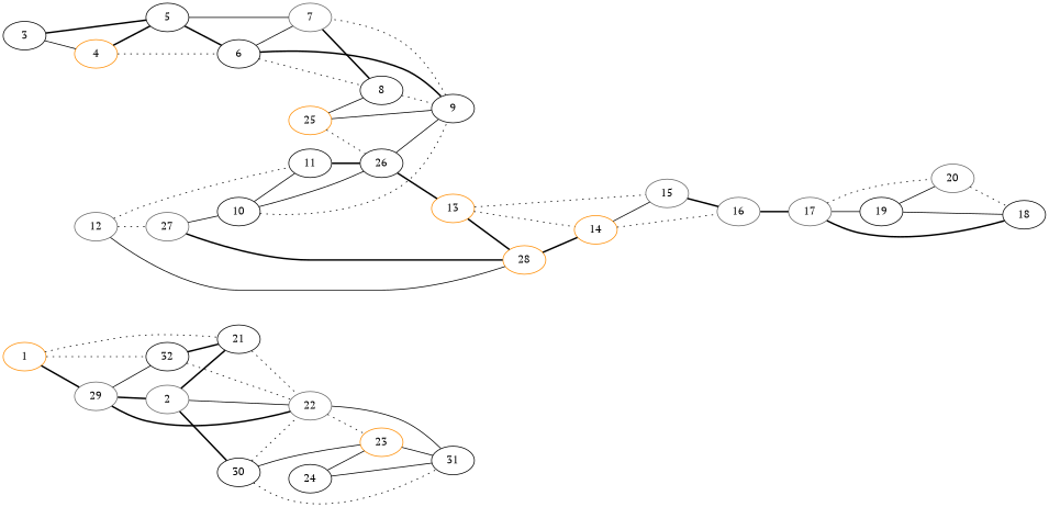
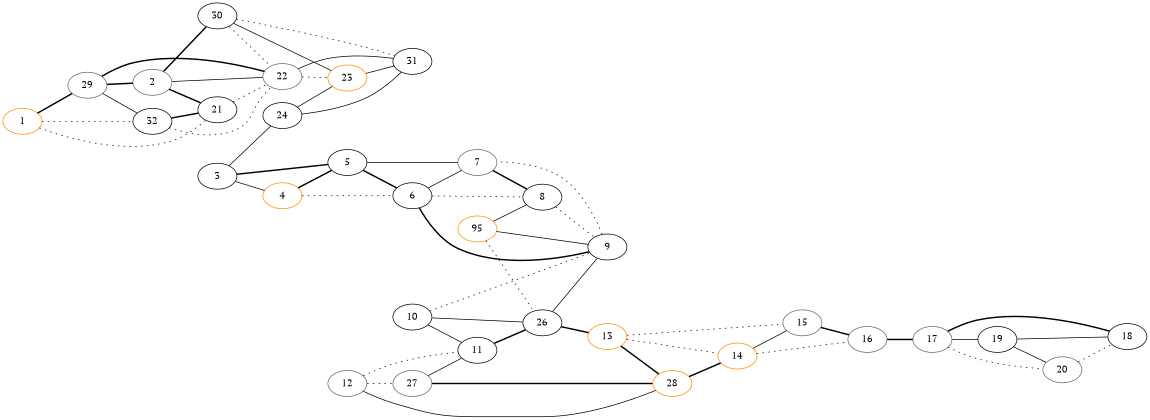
  graph {
    fontname="PT Serif"
    rankdir=LR
    node [aaLength=10 color=black fontname="PT Serif" sequence=GSGAFGEFEV type=0]
    edge [distance0=0.0 fontname="PT Serif" frequency=1 style=solid type0=2]
    1 [aaLength=12 color=darkorange sequence=DTHLLETHQHFN]
    21 [type=1]
    29 [color=gray40 type=1]
    32 [type=1]
    22 [aaLength=9 color=gray40 sequence=KTETLLRFS type=1]
    2 [aaLength=5 color=gray40 sequence=ALVFQ]
    23 [aaLength=8 color=darkorange sequence=GFALRFYT type=1]
    31 [aaLength=8 sequence=GFALRFYT type=1]
    30 [aaLength=9 sequence=KTETLLRFS type=1]
    3 [aaLength=3 sequence=DPM]
    5 [aaLength=11 sequence=DATMQWDFWTN]
    4 [color=darkorange sequence=KFTHFIRSQK]
    24 [aaLength=8 sequence=GNYDLVGN type=1]
    6 [aaLength=3 sequence=NPE]
    7 [color=gray40 sequence=SAHQVTYLMG]
    8 [aaLength=4 sequence=PRGL]
    9 [aaLength=5 sequence=TWREM]
    10 [aaLength=12 sequence=SNDEATKIAGEN]
    11 [aaLength=13 sequence=DFHRQDLFESIAK]
    26 [sequence=KHWVKYHFIS type=1]
    13 [aaLength=6 color=darkorange sequence=NHFAQI]
    12 [aaLength=6 color=gray40 sequence=EEGKTY]
    27 [color=gray40 sequence=KWDLYIQAIP type=1]
    28 [color=darkorange sequence=IKVGTLTLNR type=1]
    14 [aaLength=19 color=darkorange sequence=DRMLLGRAFAYHDAQLYRV]
    15 [aaLength=5 color=gray40 sequence=HVNQL]
    16 [aaLength=5 color=gray40 sequence=LPVNR]
    17 [aaLength=11 color=gray40 sequence=FGQAGTLVREV]
    19 [aaLength=16 sequence=RQDVQARAFEYWKNVD]
    18 [aaLength=17 sequence=SDQERDDFVETVAGALK]
    20 [aaLength=14 color=gray40 sequence=DATIGQRIEDEVKR]
-   25 [aaLength=2 color=darkorange sequence=GY type=1]
+   25 [aaLength=2 color=darkorange sequence=GY type=1 label=95]
    1 -- 21 [distance0=29.23872 style=dotted type0=1]
    1 -- 29 [distance0=29.23872 style=bold]
    1 -- 32 [distance0=29.23872 style=dotted type0=3]
    21 -- 22 [distance0=27.0 style=dotted type0=3]
    29 -- 32
    29 -- 22 [distance0=27.0 style=bold type0=3]
    29 -- 2 [distance0=9.0 style=bold type0=4]
    32 -- 21 [style=bold type0=1]
    32 -- 22 [distance0=27.0 style=dotted type0=3]
    22 -- 23 [distance0=25.0 style=dotted]
    22 -- 31 [distance0=25.0 distance1=16.0 frequency=2 type0=3 type1=4]
    2 -- 21 [distance0=31.93448 style=bold type0=3]
    2 -- 22 [distance0=26.88515 type0=1]
    2 -- 30 [distance0=26.88515 distance1=3.0 frequency=2 style=bold type1=4]
    23 -- 31 [type0=1]
    30 -- 22 [style=dotted type0=5]
    30 -- 23 [distance0=25.0]
    30 -- 31 [distance0=25.0 style=dotted type0=3]
    3 -- 5 [distance0=26.96209 style=bold]
    3 -- 4 [distance0=9.473795 distance1=0.0 frequency=2 type0=1 type1=5]
+   3 -- 24 [distance0=30.85575 type0=3]
    5 -- 6 [distance0=15.00608 distance1=0.0 frequency=2 style=bold type1=5]
    5 -- 7 [distance0=14.58109 type0=1]
    4 -- 5 [distance0=20.23474 distance1=8.0 frequency=2 style=bold type1=4]
    4 -- 6 [distance0=31.40587 style=dotted type0=3]
    24 -- 23 [distance0=10.0 type0=1]
    24 -- 31 [distance0=10.0]
    6 -- 7 [distance0=7.744073 distance1=0.0 frequency=2 type0=1 type1=5]
    6 -- 8 [distance0=18.48357 style=dotted type0=3]
    7 -- 8 [distance0=11.69449 distance1=0.0 frequency=2 style=bold type1=5]
    8 -- 9 [distance0=9.197334 distance1=2.0 frequency=2 style=dotted type0=1 type1=4]
    9 -- 6 [distance0=25.34546 style=bold type0=3]
    9 -- 7 [distance0=18.98669 style=dotted]
    10 -- 9 [distance0=39.3716 style=dotted]
    10 -- 11 [distance0=16.0454 distance1=1.0 frequency=2 type0=1 type1=4]
    10 -- 26 [distance0=41.45155 type0=3]
    11 -- 26 [distance0=41.45082 style=bold type0=3]
    26 -- 9 [distance0=38.90891]
    26 -- 13 [distance0=49.81933 style=bold type0=3]
    13 -- 28 [distance0=19.23026 style=bold type0=1]
    13 -- 14 [distance0=30.7576 distance1=18.0 frequency=2 style=dotted type1=4]
    13 -- 15 [distance0=47.5079 style=dotted type0=3]
    12 -- 11 [distance0=46.57777 style=dotted]
    12 -- 27 [distance0=44.29677 style=dotted type0=1]
    12 -- 28 [distance0=49.16507 distance1=18.0 frequency=2 type0=3 type1=4]
-   27 -- 10 [distance0=33.27417 type0=1]
+   27 -- 11 [distance0=33.27417 type0=1]
    27 -- 28 [distance0=35.0 style=bold]
    28 -- 14 [distance0=41.30324 style=bold type0=3]
    14 -- 15 [distance0=22.8661 distance1=2.0 frequency=2 type0=1 type1=4]
    14 -- 16 [distance0=27.19011 style=dotted]
    15 -- 16 [distance0=7.935329 distance1=0.0 frequency=2 style=bold type0=1 type1=5]
    16 -- 17 [distance0=64.0 style=bold type0=4]
    17 -- 19 [distance0=32.61494]
    17 -- 18 [distance0=18.54816 distance1=1.0 frequency=2 style=bold type0=1 type1=4]
    17 -- 20 [distance0=47.6548 style=dotted type0=3]
    19 -- 20 [distance0=19.05582 distance1=0.0 frequency=2 type0=1 type1=5]
    18 -- 19 [distance0=21.22191 distance1=2.0 frequency=2 type1=4]
    20 -- 18 [distance0=34.347 style=dotted]
    25 -- 8 [distance0=40.278 type0=3]
    25 -- 9 [distance0=33.3002]
    25 -- 26 [distance0=15.0 distance1=13.0 frequency=2 style=dotted type0=1 type1=4]
  }
